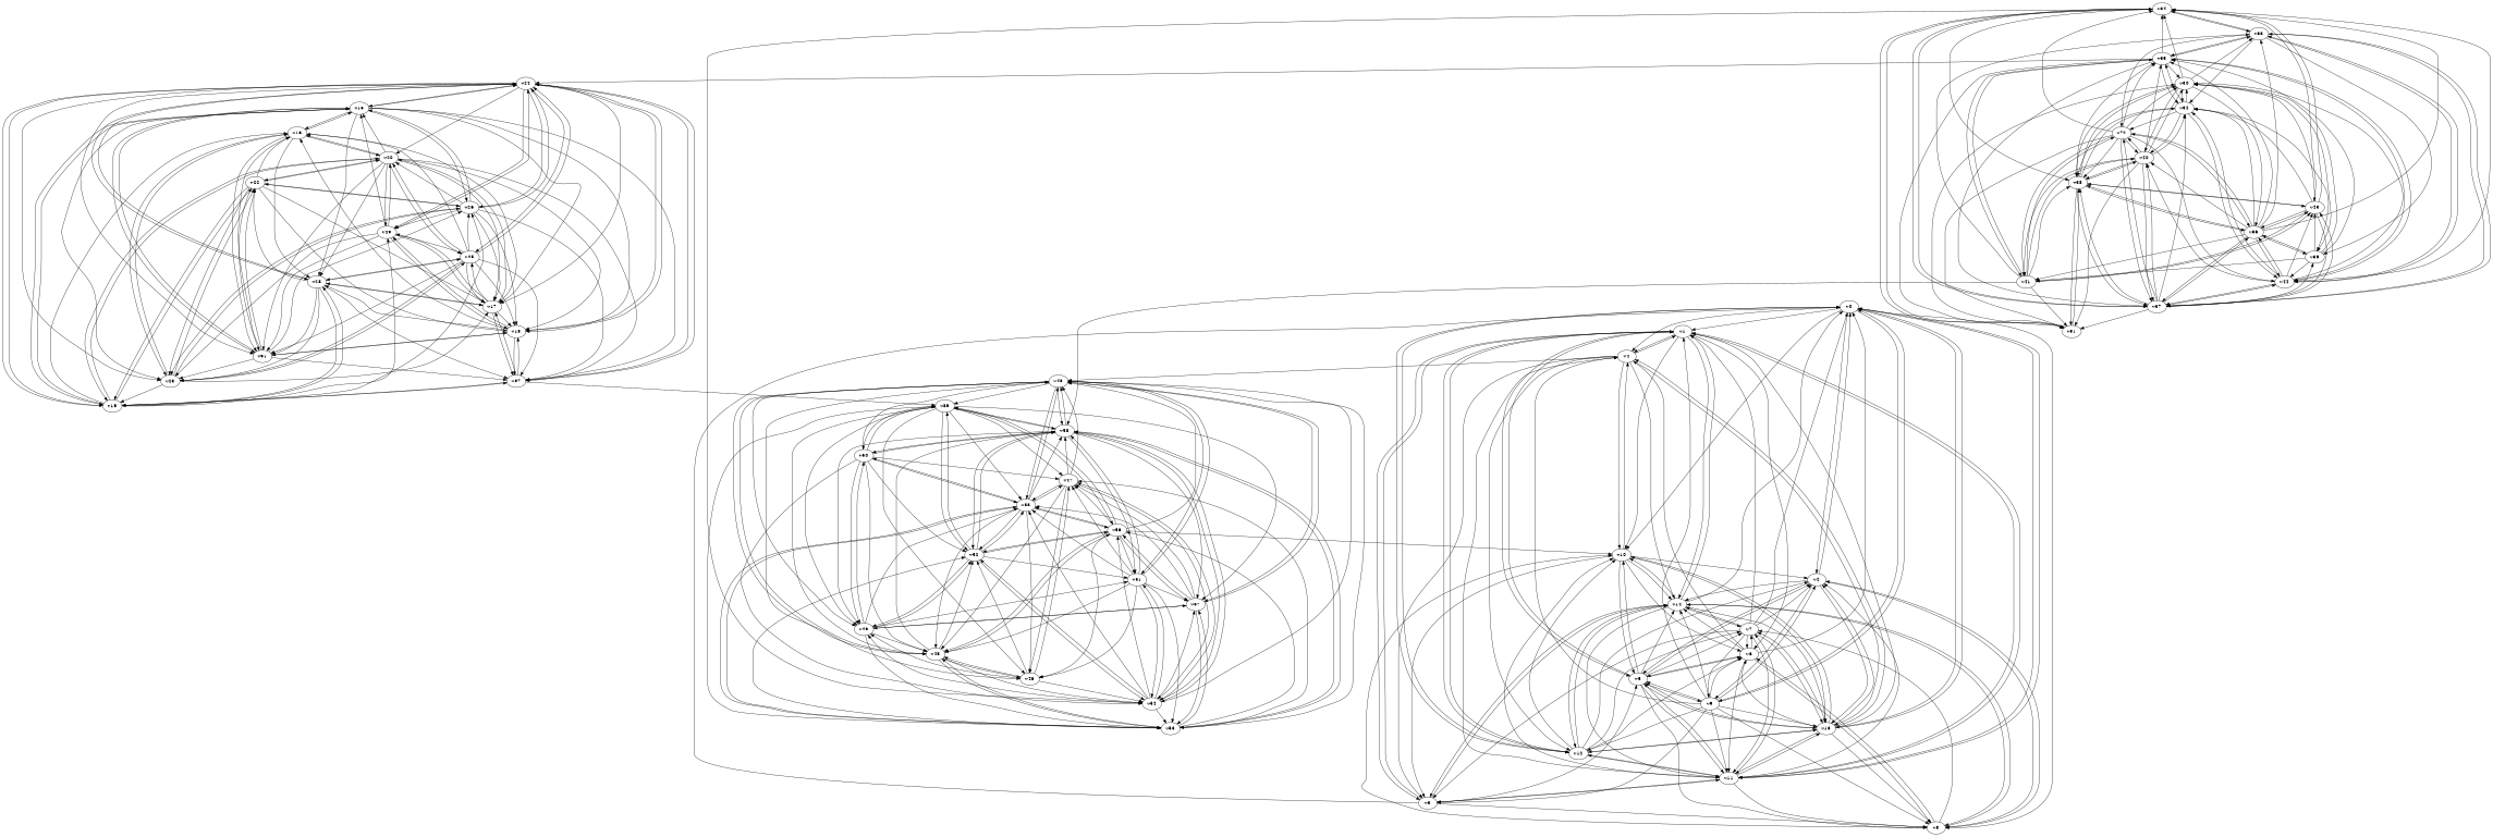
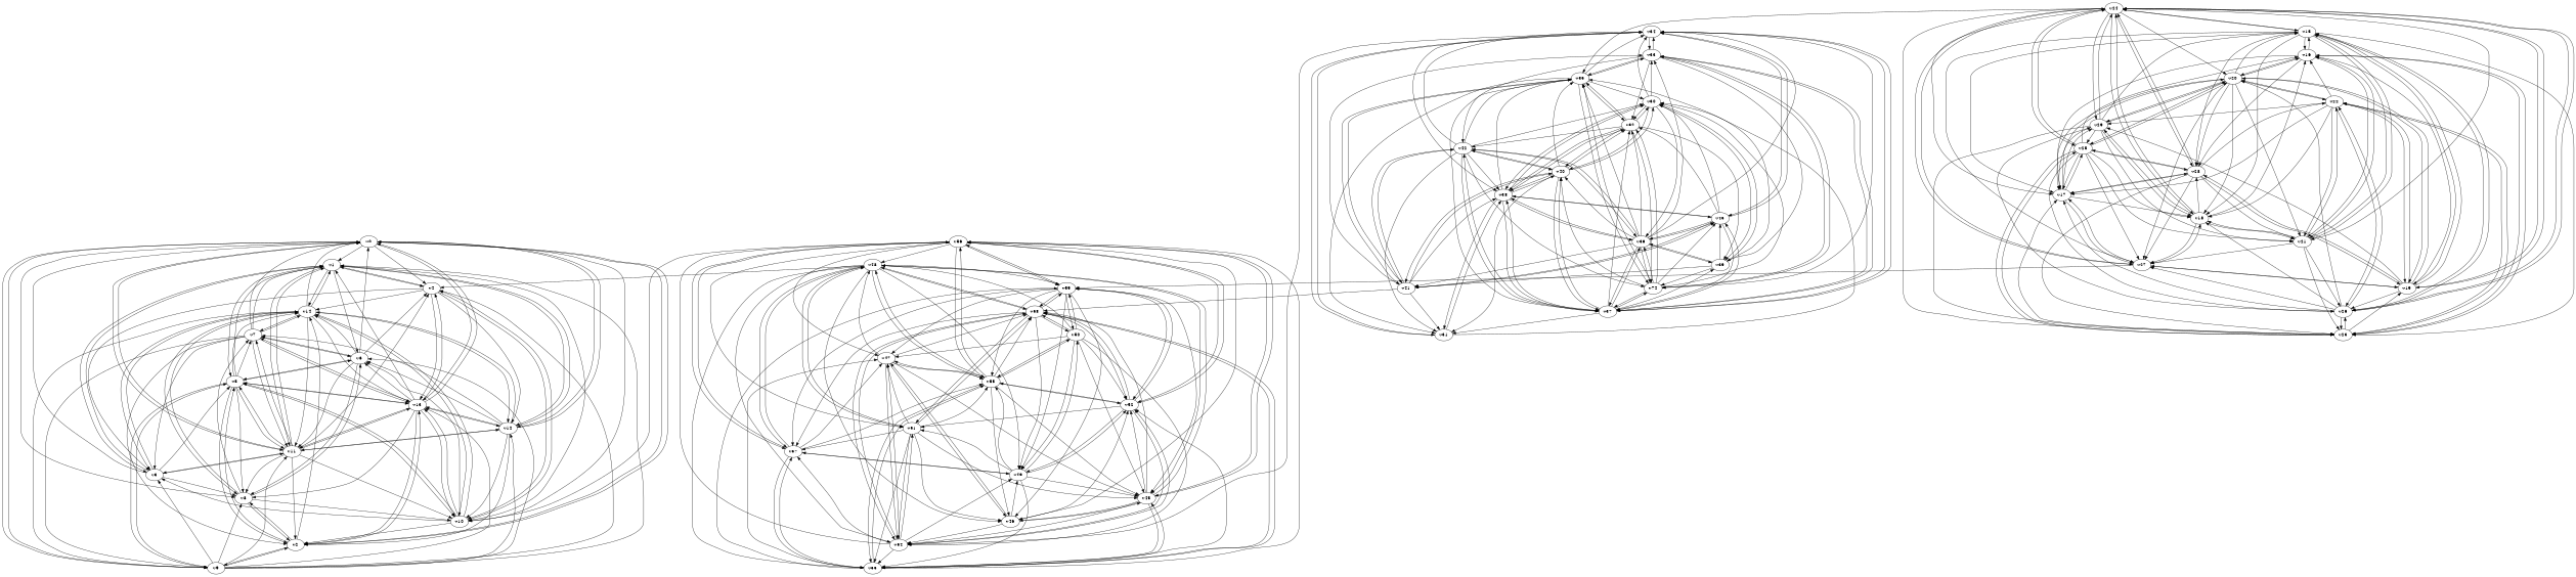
  digraph {
    node [player=0 priority=0]
    v0 [player=1]
    v1 [priority=1]
    v2 [player=1 priority=1]
    v4 [player=1 priority=1]
    v8 [player=1]
    v9 [player=1 priority=1]
    v10
    v11 [priority=1]
    v12 [player=1 priority=1]
    v13 [player=1 priority=1]
    v3 [player=1]
    v5
    v6 [priority=1]
    v14 [player=1]
    v48 [player=1]
    v7 [player=1]
-   v59 [label=v89]
+   v59
    v54 [player=1 priority=1]
    v58 [priority=1]
    v45 [player=1]
    v46 [player=1]
    v53 [priority=1]
    v49
    v55 [priority=1]
    v51
    v57 [priority=1]
    v15 [priority=1]
    v16 [player=1 priority=1]
    v17
    v18
    v19 [player=1 priority=1]
-   v21 [label=v91]
+   v21
    v23 [player=1 priority=1]
    v24 [priority=1]
    v26 [player=1 priority=1]
-   v27 [priority=1 label=v87]
+   v27 [priority=1]
    v28 [player=1]
    v20
    v25 [player=1 priority=1]
    v29 [player=1]
    v22
    v35 [priority=1]
    v30 [priority=1]
    v32 [priority=1]
    v33 [player=1 priority=1]
    v34 [priority=1]
    v31
-   v44
+   v44 [label=v74]
    v37
    v41 [player=1]
    v52 [player=1]
    v56 [priority=1]
    v47
    v50 [player=1]
    v36
    v38 [player=1]
    v39 [player=1 priority=1]
    v40 [player=1 priority=1]
-   v42 [priority=1 label=v72]
+   v42 [priority=1]
    v43 [player=1]
    v0 -> v1
    v0 -> v2
    v0 -> v4
    v0 -> v8
    v0 -> v9
    v0 -> v10
    v0 -> v11
    v0 -> v12
    v0 -> v13
    v1 -> v4
    v1 -> v10
    v1 -> v11
    v1 -> v12
    v1 -> v3
    v1 -> v5
    v1 -> v6
    v1 -> v14
    v2 -> v0
    v2 -> v8
    v2 -> v9
    v2 -> v13
    v2 -> v5
    v2 -> v14
    v4 -> v1
    v4 -> v10
    v4 -> v12
    v4 -> v13
    v4 -> v3
    v4 -> v14
-   v4 -> v48
+   v48 -> v4
    v8 -> v2
    v8 -> v10
    v8 -> v6
    v8 -> v14
    v8 -> v7
    v9 -> v0
    v9 -> v1
    v9 -> v2
    v9 -> v4
    v9 -> v8
    v9 -> v11
    v9 -> v12
    v9 -> v13
    v9 -> v3
    v9 -> v5
    v9 -> v6
    v9 -> v14
    v10 -> v2
    v10 -> v4
    v10 -> v13
    v10 -> v3
    v10 -> v5
    v10 -> v6
    v10 -> v14
    v11 -> v0
    v11 -> v1
    v11 -> v2
    v11 -> v4
    v11 -> v8
    v11 -> v10
    v11 -> v12
    v11 -> v13
    v11 -> v3
    v11 -> v5
    v11 -> v7
    v12 -> v0
    v12 -> v1
    v12 -> v2
    v12 -> v10
    v12 -> v11
    v12 -> v13
    v12 -> v6
    v12 -> v14
    v12 -> v7
    v13 -> v0
    v13 -> v1
    v13 -> v2
    v13 -> v4
    v13 -> v8
    v13 -> v10
    v13 -> v11
    v13 -> v12
    v13 -> v5
    v13 -> v6
    v13 -> v7
    v3 -> v0
    v3 -> v1
    v3 -> v8
    v3 -> v11
    v3 -> v5
    v3 -> v14
    v5 -> v1
    v5 -> v2
    v5 -> v8
    v5 -> v9
    v5 -> v10
    v5 -> v11
    v5 -> v13
    v5 -> v6
    v5 -> v14
    v5 -> v7
    v6 -> v0
    v6 -> v4
    v6 -> v8
    v6 -> v11
    v6 -> v5
    v6 -> v14
    v6 -> v7
    v14 -> v0
    v14 -> v1
    v14 -> v8
    v14 -> v10
    v14 -> v11
    v14 -> v12
    v14 -> v13
    v14 -> v3
    v14 -> v7
    v48 -> v59
    v48 -> v54
    v48 -> v58
    v48 -> v45
    v48 -> v46
    v48 -> v53
    v48 -> v49
    v48 -> v55
    v48 -> v51
    v48 -> v57
    v7 -> v0
    v7 -> v1
    v7 -> v2
    v7 -> v9
    v7 -> v11
    v7 -> v13
    v7 -> v3
    v7 -> v6
    v7 -> v14
    v59 -> v58
    v59 -> v45
    v59 -> v46
    v59 -> v49
    v59 -> v55
    v59 -> v57
    v59 -> v52
    v59 -> v56
    v59 -> v47
    v59 -> v50
    v54 -> v58
    v54 -> v53
    v54 -> v49
-   v54 -> v55
    v54 -> v51
    v54 -> v57
    v54 -> v52
    v54 -> v56
    v54 -> v47
    v58 -> v48
    v58 -> v59
    v58 -> v54
    v58 -> v53
    v58 -> v49
    v58 -> v51
    v58 -> v57
    v58 -> v52
    v58 -> v50
    v45 -> v48
    v45 -> v54
    v45 -> v58
    v45 -> v46
    v45 -> v53
    v45 -> v52
    v45 -> v56
    v46 -> v54
    v46 -> v45
    v46 -> v49
    v46 -> v52
    v46 -> v47
    v53 -> v59
    v53 -> v58
    v53 -> v45
    v53 -> v55
    v53 -> v57
    v53 -> v52
    v53 -> v56
    v53 -> v47
    v49 -> v45
    v49 -> v53
    v49 -> v55
    v49 -> v51
    v49 -> v57
    v49 -> v52
    v49 -> v50
    v55 -> v48
    v55 -> v58
    v55 -> v45
    v55 -> v46
    v55 -> v53
    v55 -> v52
    v55 -> v56
    v55 -> v47
    v55 -> v50
    v51 -> v48
    v51 -> v54
    v51 -> v58
    v51 -> v45
    v51 -> v46
    v51 -> v53
    v51 -> v55
    v51 -> v57
    v51 -> v47
    v57 -> v48
    v57 -> v53
    v57 -> v49
    v57 -> v55
    v57 -> v56
    v57 -> v47
    v15 -> v16
    v15 -> v17
    v15 -> v18
    v15 -> v19
    v15 -> v21
    v15 -> v23
    v15 -> v24
    v15 -> v26
    v15 -> v27
    v15 -> v28
    v16 -> v15
    v16 -> v17
    v16 -> v21
    v16 -> v23
    v16 -> v28
    v16 -> v20
    v17 -> v18
    v17 -> v27
    v17 -> v28
    v17 -> v20
    v17 -> v25
    v17 -> v29
    v18 -> v16
    v18 -> v21
    v18 -> v24
    v18 -> v27
    v18 -> v28
    v18 -> v29
    v19 -> v15
    v19 -> v16
    v19 -> v24
    v19 -> v26
    v19 -> v27
    v19 -> v28
    v19 -> v20
    v19 -> v29
    v19 -> v22
    v21 -> v15
    v21 -> v16
    v21 -> v18
    v21 -> v23
    v21 -> v26
    v21 -> v27
    v21 -> v22
    v23 -> v16
    v23 -> v17
    v23 -> v19
    v23 -> v26
    v23 -> v25
    v23 -> v22
    v24 -> v15
    v24 -> v17
    v24 -> v18
    v24 -> v19
    v24 -> v21
    v24 -> v23
    v24 -> v26
    v24 -> v27
    v24 -> v28
    v24 -> v20
    v24 -> v25
    v24 -> v29
-   v35 -> v24
+   v24 -> v35
    v26 -> v15
    v26 -> v17
    v26 -> v18
    v26 -> v23
    v26 -> v24
    v26 -> v27
    v26 -> v20
    v26 -> v29
    v26 -> v22
    v27 -> v59
    v27 -> v17
    v27 -> v18
    v27 -> v19
    v27 -> v24
    v28 -> v17
    v28 -> v19
    v28 -> v21
    v28 -> v23
    v28 -> v24
    v28 -> v27
    v28 -> v25
    v28 -> v22
    v20 -> v15
    v20 -> v16
    v20 -> v17
    v20 -> v18
    v20 -> v19
    v20 -> v21
    v20 -> v27
    v20 -> v28
    v20 -> v25
    v20 -> v29
    v20 -> v22
    v25 -> v16
    v25 -> v17
    v25 -> v18
    v25 -> v21
    v25 -> v23
    v25 -> v24
    v25 -> v26
    v25 -> v27
    v25 -> v28
    v25 -> v20
    v29 -> v15
    v29 -> v17
    v29 -> v18
    v29 -> v21
    v29 -> v23
    v29 -> v24
    v29 -> v20
    v29 -> v25
    v22 -> v16
    v22 -> v17
    v22 -> v18
    v22 -> v19
    v22 -> v21
    v22 -> v23
    v22 -> v26
    v22 -> v20
+   v22 -> v29
    v35 -> v30
    v35 -> v32
    v35 -> v33
    v35 -> v34
    v35 -> v31
    v35 -> v44
    v35 -> v37
    v35 -> v41
    v30 -> v32
    v30 -> v33
    v30 -> v34
    v30 -> v36
    v30 -> v38
    v30 -> v39
    v30 -> v40
    v32 -> v35
    v32 -> v30
    v32 -> v44
    v32 -> v38
    v32 -> v39
    v32 -> v40
    v32 -> v42
    v33 -> v35
    v33 -> v32
    v33 -> v34
    v33 -> v44
    v33 -> v37
    v33 -> v39
    v33 -> v42
    v34 -> v54
    v34 -> v33
    v34 -> v31
    v34 -> v44
    v34 -> v37
    v34 -> v38
    v34 -> v43
    v31 -> v30
    v31 -> v34
    v31 -> v38
    v44 -> v35
    v44 -> v30
    v44 -> v32
    v44 -> v33
    v44 -> v37
    v44 -> v36
    v44 -> v40
    v44 -> v43
    v37 -> v32
    v37 -> v33
    v37 -> v34
    v37 -> v31
    v37 -> v44
    v37 -> v36
    v37 -> v38
    v37 -> v39
    v37 -> v40
    v37 -> v42
    v37 -> v43
    v41 -> v58
    v41 -> v35
    v41 -> v33
    v41 -> v31
    v41 -> v38
    v41 -> v40
    v41 -> v42
    v41 -> v43
    v52 -> v59
    v52 -> v54
    v52 -> v58
    v52 -> v49
    v52 -> v55
    v52 -> v51
    v52 -> v56
    v56 -> v10
    v56 -> v48
    v56 -> v59
    v56 -> v45
    v56 -> v46
    v56 -> v55
    v56 -> v51
    v56 -> v57
    v56 -> v52
    v56 -> v47
    v47 -> v48
    v47 -> v54
    v47 -> v58
    v47 -> v45
    v47 -> v46
    v47 -> v55
    v50 -> v48
    v50 -> v59
    v50 -> v54
    v50 -> v58
    v50 -> v45
    v50 -> v49
    v50 -> v55
    v50 -> v52
    v50 -> v47
    v36 -> v35
    v36 -> v32
    v36 -> v33
    v36 -> v34
    v36 -> v44
    v36 -> v37
    v36 -> v41
    v36 -> v38
    v36 -> v39
    v36 -> v40
    v36 -> v42
    v36 -> v43
    v38 -> v35
    v38 -> v30
    v38 -> v32
    v38 -> v31
    v38 -> v37
    v38 -> v36
    v38 -> v40
    v38 -> v43
    v39 -> v35
    v39 -> v30
    v39 -> v44
    v39 -> v41
    v39 -> v36
    v39 -> v43
    v40 -> v35
    v40 -> v30
    v40 -> v32
    v40 -> v31
    v40 -> v37
    v40 -> v41
    v40 -> v38
    v40 -> v42
    v42 -> v35
    v42 -> v30
    v42 -> v34
    v42 -> v31
    v42 -> v44
    v42 -> v37
    v42 -> v41
    v42 -> v36
    v42 -> v38
    v42 -> v40
    v43 -> v30
    v43 -> v32
    v43 -> v34
    v43 -> v37
    v43 -> v41
    v43 -> v36
    v43 -> v38
  }
